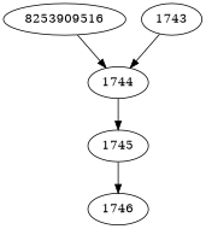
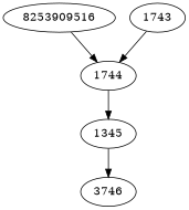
  strict digraph {
    n1 [label=8253909516]
    1744
-   1745
+   1745 [label=1345]
    1743
-   1746
+   1746 [label=3746]
    n1 -> 1744
    1744 -> 1745
    1745 -> 1746
    1743 -> 1744
  }
